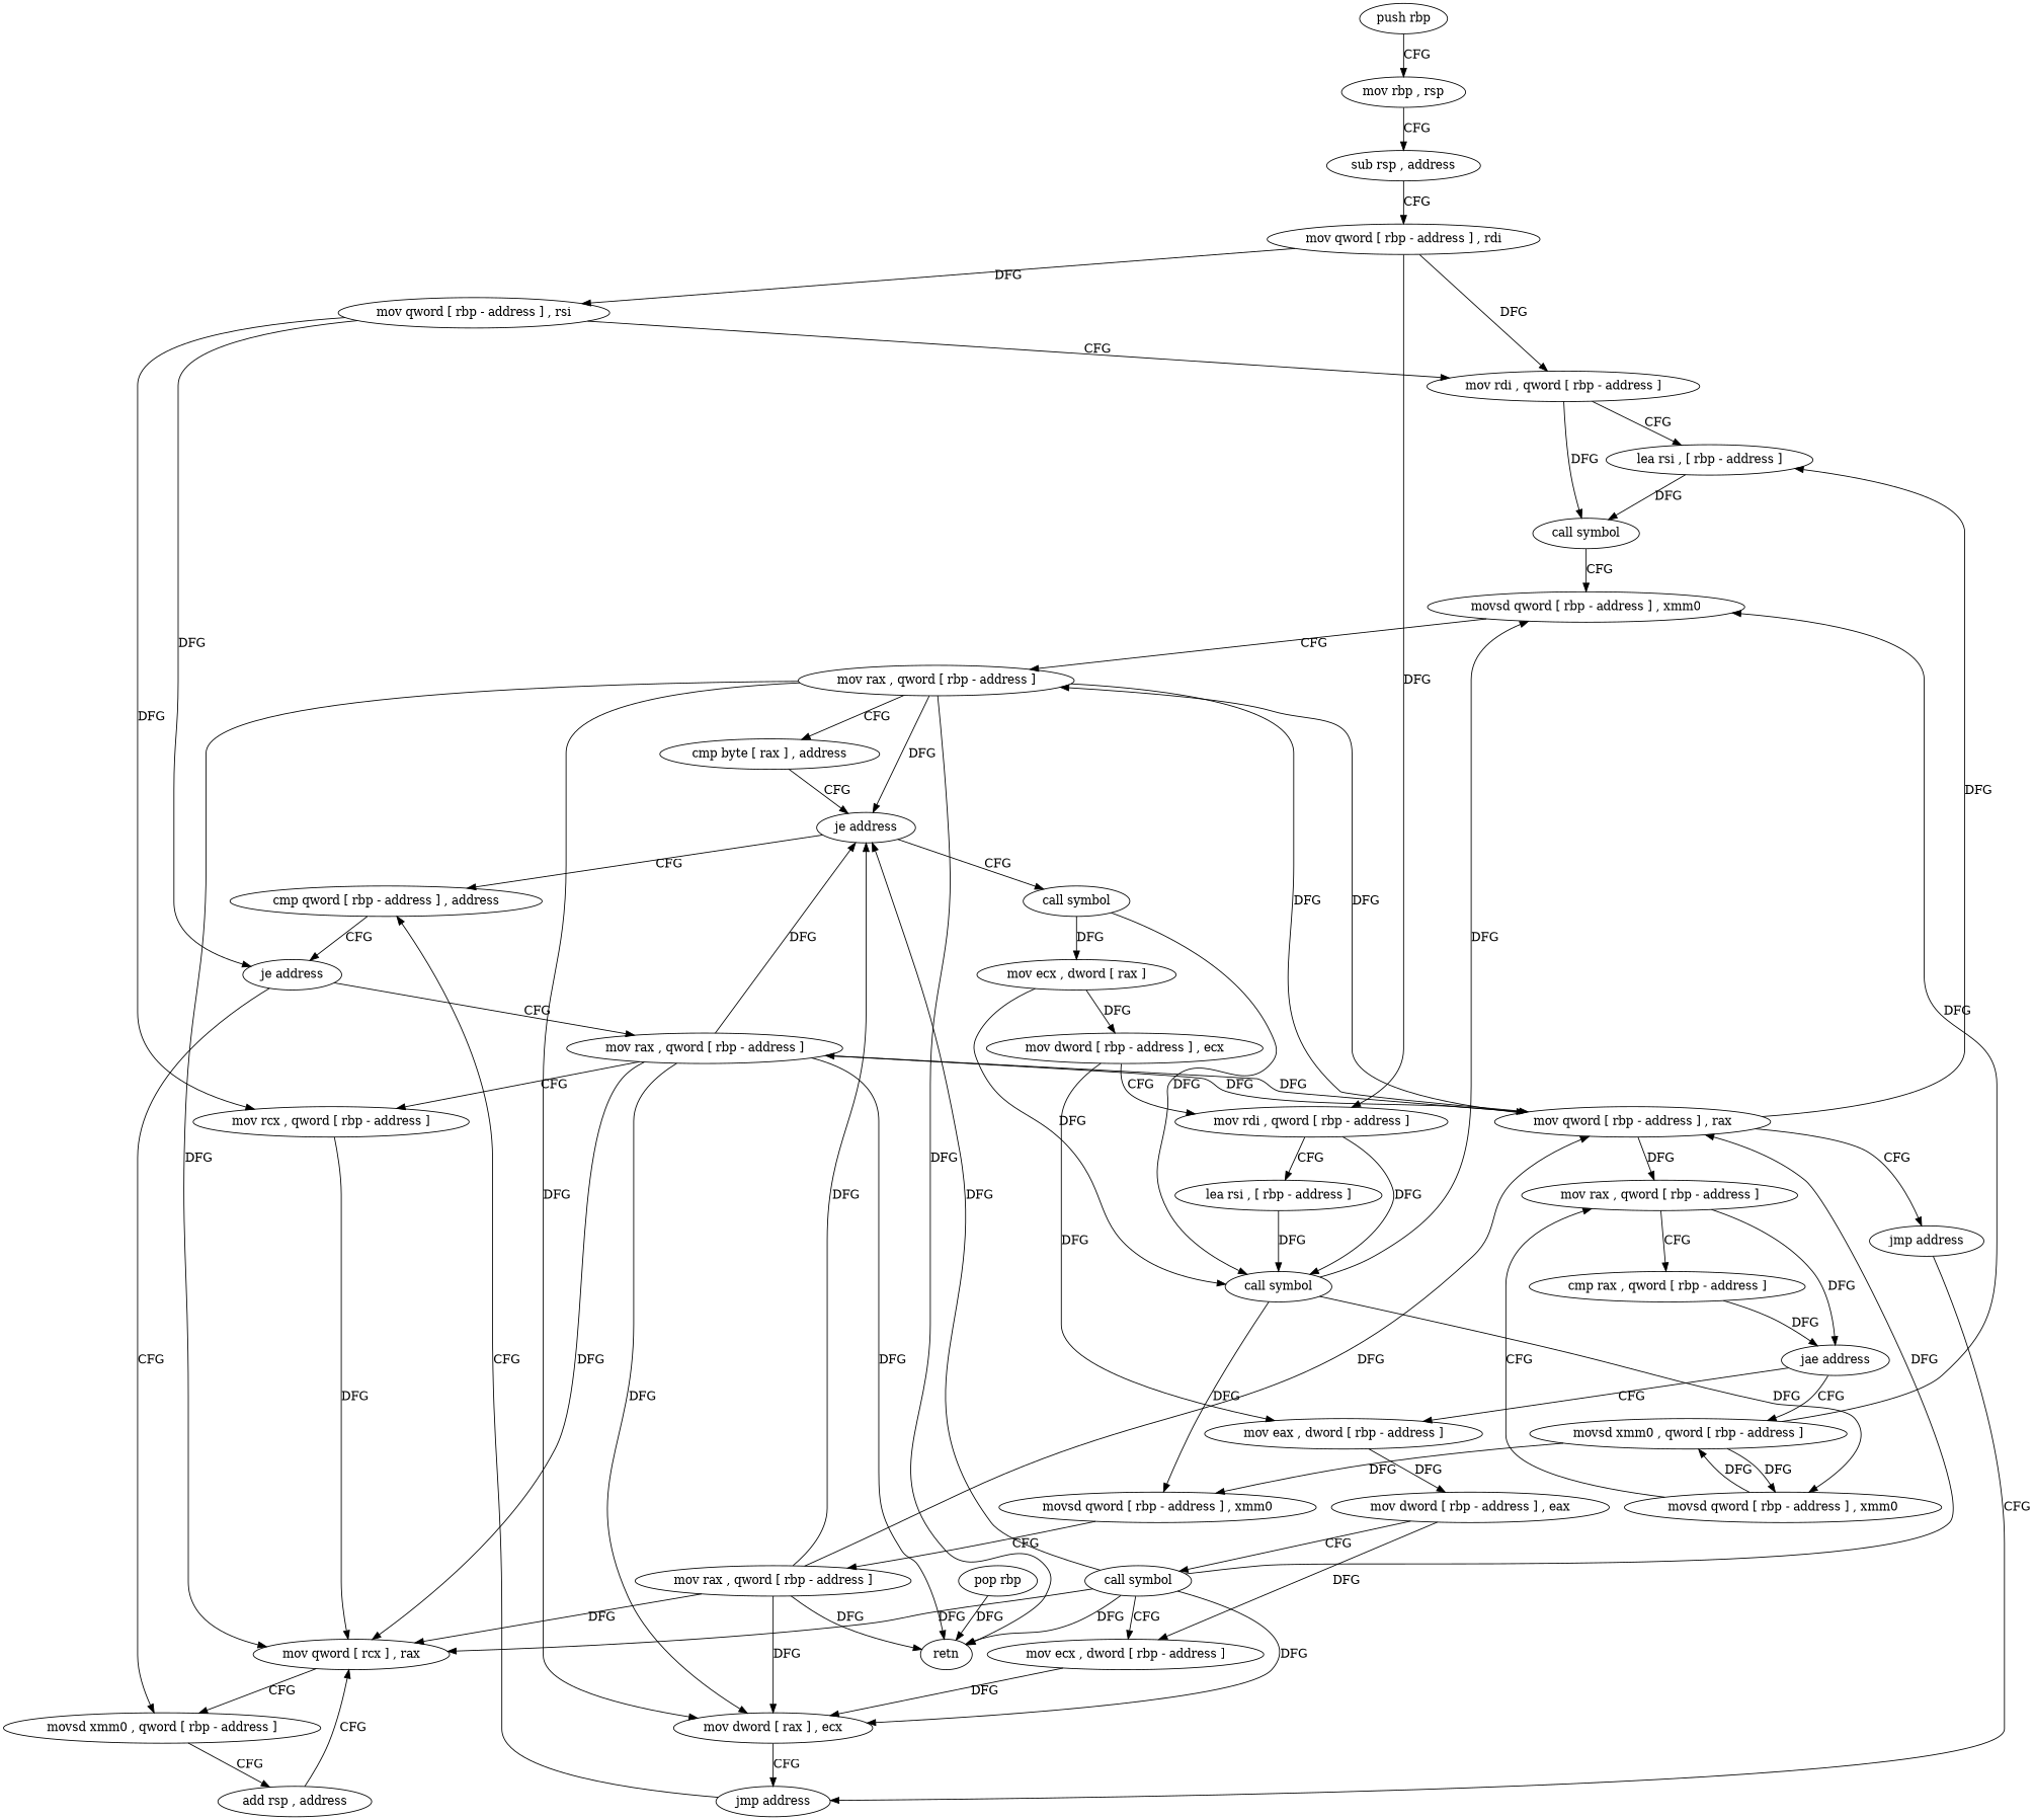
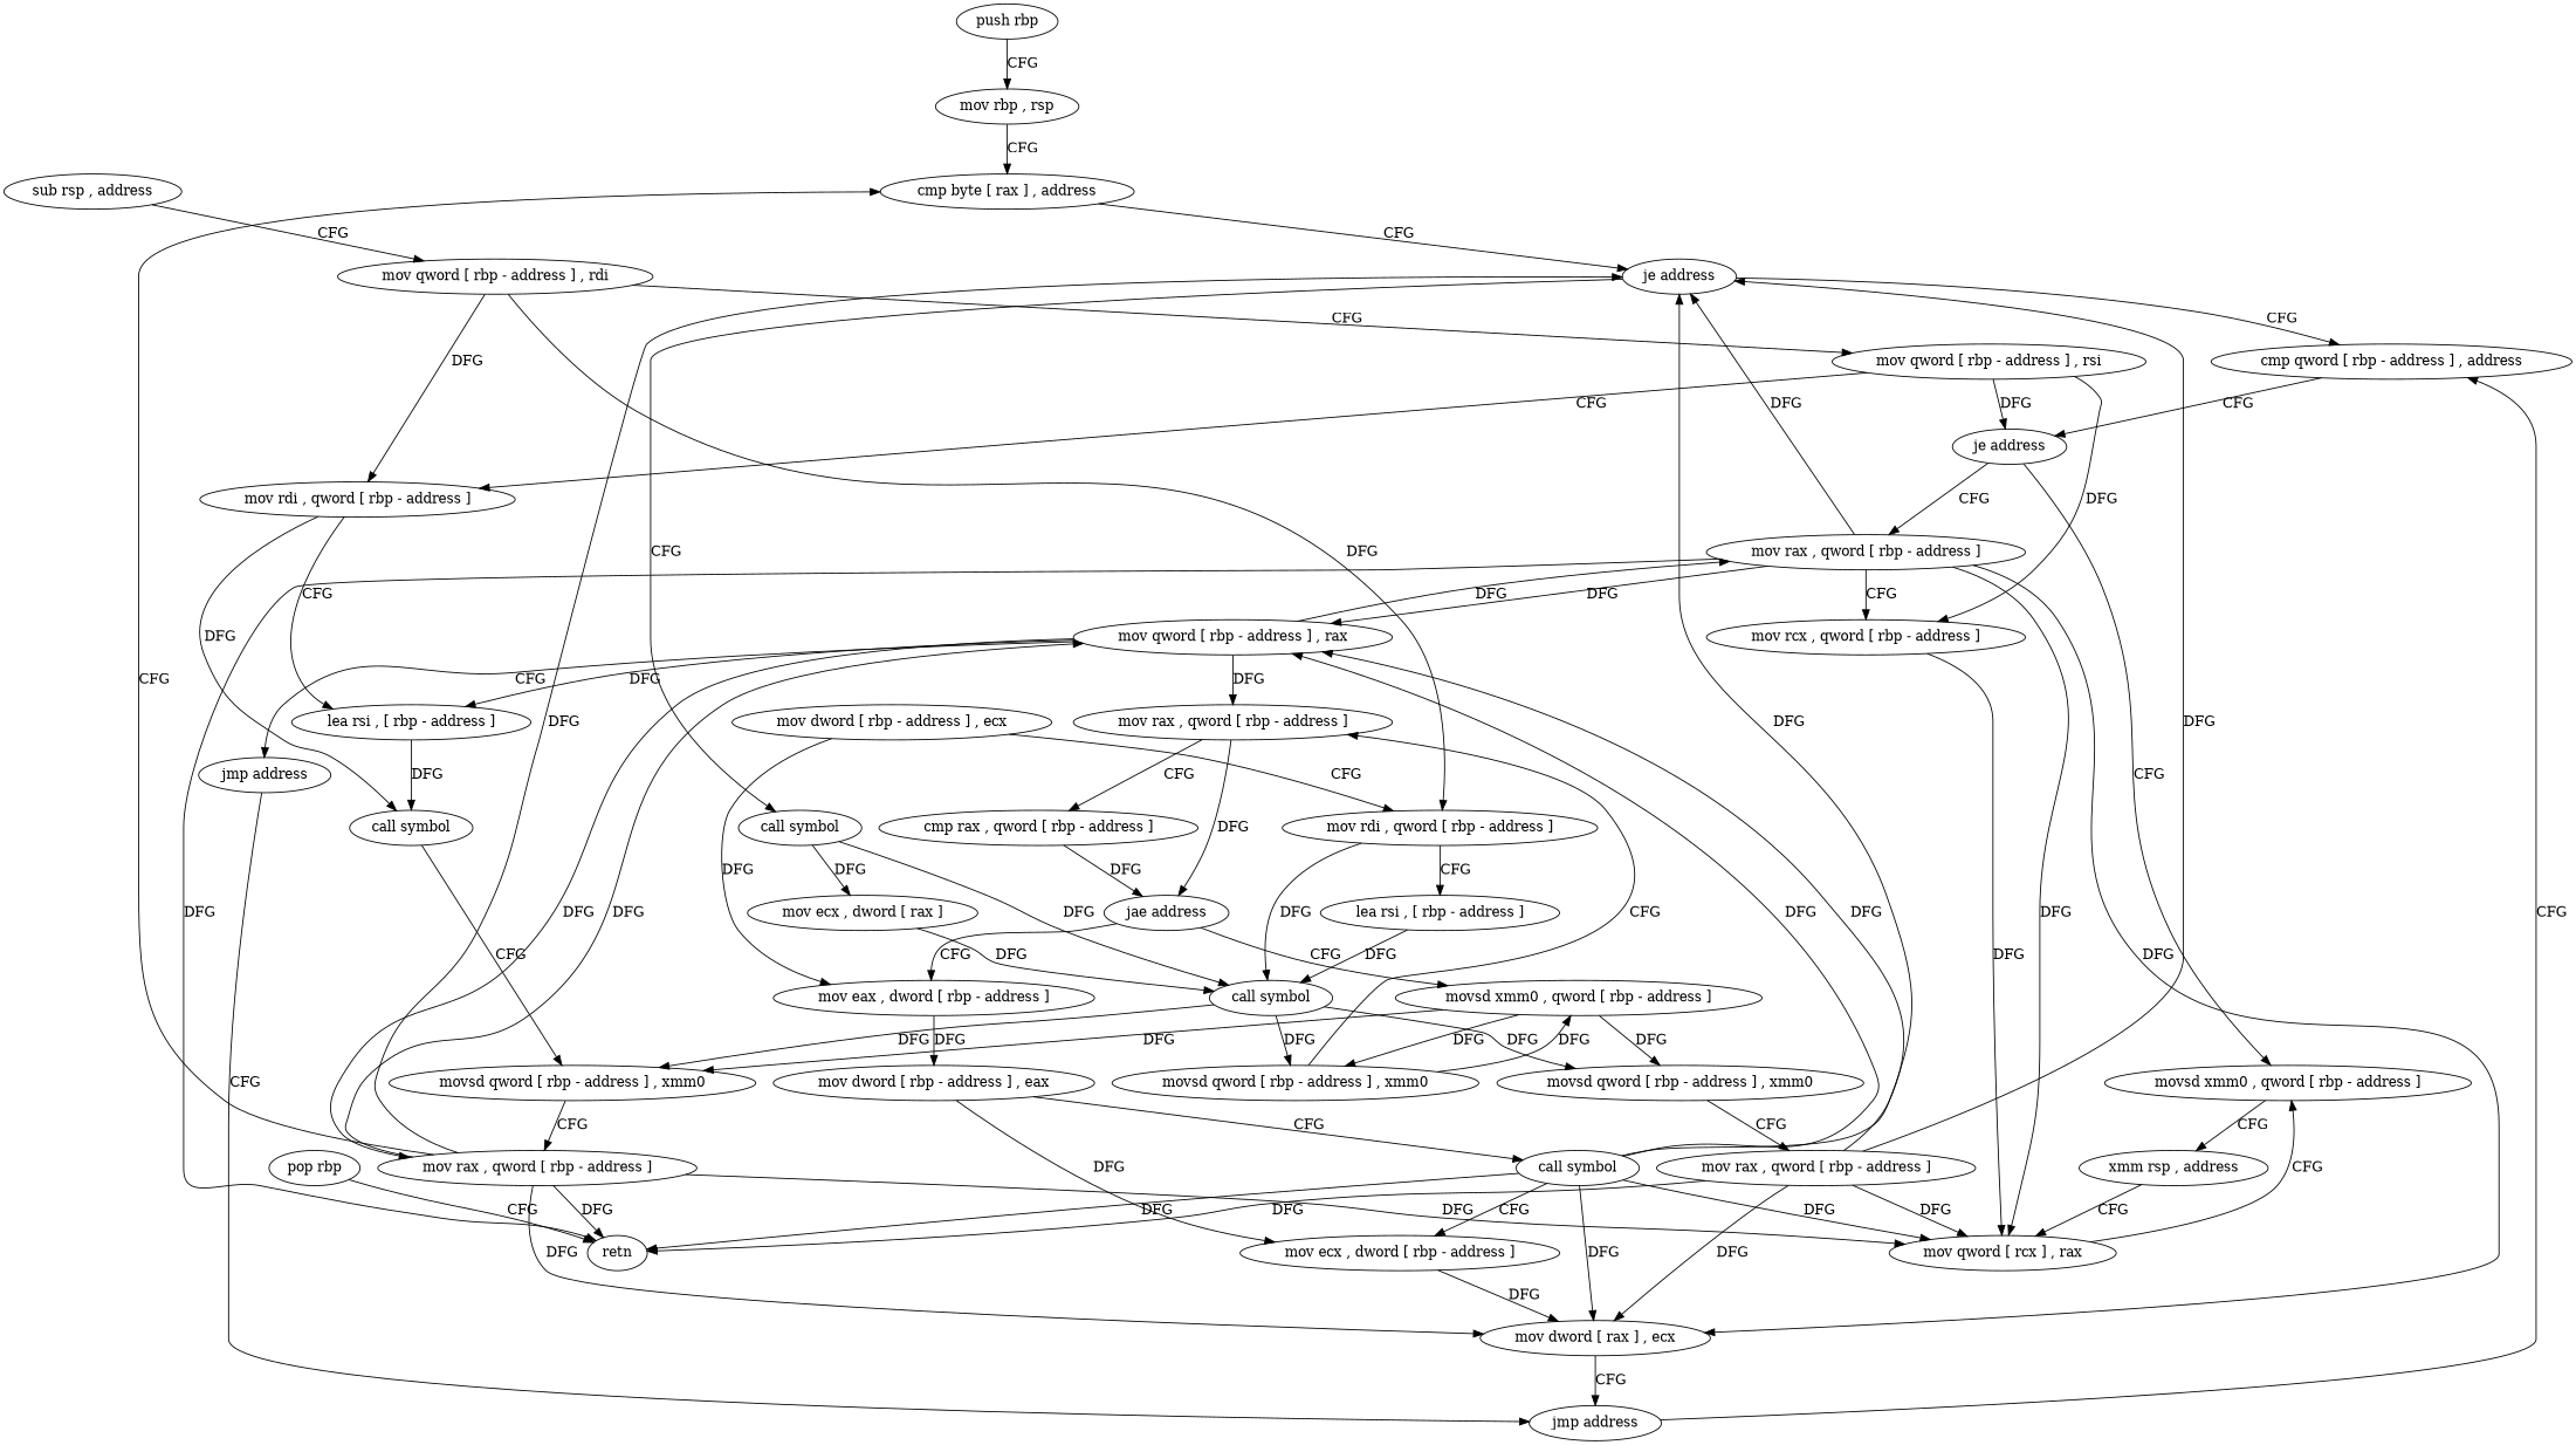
  digraph {
    n1 [label="push rbp"]
    n2 [label="mov rbp , rsp"]
    n3 [label="sub rsp , address"]
    n4 [label="mov qword [ rbp - address ] , rdi"]
    n5 [label="mov qword [ rbp - address ] , rsi"]
    n6 [label="mov rdi , qword [ rbp - address ]"]
    n7 [label="mov rdi , qword [ rbp - address ]"]
    n8 [label="je address"]
    n9 [label="mov rcx , qword [ rbp - address ]"]
    n10 [label="lea rsi , [ rbp - address ]"]
    n11 [label="call symbol"]
    n12 [label="call symbol"]
    n13 [label="lea rsi , [ rbp - address ]"]
    n14 [label="movsd xmm0 , qword [ rbp - address ]"]
    n15 [label="mov rax , qword [ rbp - address ]"]
    n16 [label="mov qword [ rcx ] , rax"]
    n17 [label="movsd qword [ rbp - address ] , xmm0"]
    n18 [label="mov rax , qword [ rbp - address ]"]
    n19 [label="cmp byte [ rax ] , address"]
    n20 [label="je address"]
    n21 [label=retn]
    n22 [label="mov dword [ rax ] , ecx"]
    n23 [label="mov qword [ rbp - address ] , rax"]
    n24 [label="cmp qword [ rbp - address ] , address"]
    n25 [label="call symbol"]
    n26 [label="jmp address"]
    n27 [label="mov rax , qword [ rbp - address ]"]
    n28 [label="jmp address"]
    n29 [label="mov ecx , dword [ rax ]"]
    n30 [label="mov dword [ rbp - address ] , ecx"]
    n31 [label="movsd qword [ rbp - address ] , xmm0"]
    n32 [label="movsd qword [ rbp - address ] , xmm0"]
-   n33 [label="add rsp , address"]
+   n33 [label="xmm rsp , address"]
    n34 [label="mov eax , dword [ rbp - address ]"]
    n35 [label="mov dword [ rbp - address ] , eax"]
    n36 [label="movsd xmm0 , qword [ rbp - address ]"]
    n37 [label="mov rax , qword [ rbp - address ]"]
    n38 [label="cmp rax , qword [ rbp - address ]"]
    n39 [label="jae address"]
    n40 [label="call symbol"]
    n41 [label="mov ecx , dword [ rbp - address ]"]
    n42 [label="pop rbp"]
    n1 -> n2 [label=CFG]
-   n2 -> n3 [label=CFG]
+   n2 -> n19 [label=CFG]
    n3 -> n4 [label=CFG]
-   n4 -> n5 [label=DFG]
+   n4 -> n5 [label=CFG]
    n4 -> n6 [label=DFG]
    n4 -> n7 [label=DFG]
    n5 -> n6 [label=CFG]
    n5 -> n8 [label=DFG]
    n5 -> n9 [label=DFG]
    n6 -> n10 [label=CFG]
    n6 -> n11 [label=DFG]
    n7 -> n12 [label=DFG]
    n7 -> n13 [label=CFG]
    n8 -> n14 [label=CFG]
    n8 -> n15 [label=CFG]
    n9 -> n16 [label=DFG]
    n10 -> n11 [label=DFG]
    n11 -> n17 [label=CFG]
    n12 -> n17 [label=DFG]
    n12 -> n31 [label=DFG]
    n12 -> n32 [label=DFG]
    n13 -> n12 [label=DFG]
    n14 -> n33 [label=CFG]
    n15 -> n9 [label=CFG]
    n15 -> n16 [label=DFG]
    n15 -> n20 [label=DFG]
    n15 -> n21 [label=DFG]
    n15 -> n22 [label=DFG]
    n15 -> n23 [label=DFG]
    n16 -> n14 [label=CFG]
    n17 -> n18 [label=CFG]
    n18 -> n16 [label=DFG]
    n18 -> n19 [label=CFG]
    n18 -> n20 [label=DFG]
    n18 -> n21 [label=DFG]
    n18 -> n22 [label=DFG]
    n18 -> n23 [label=DFG]
    n19 -> n20 [label=CFG]
    n20 -> n24 [label=CFG]
    n20 -> n25 [label=CFG]
    n22 -> n26 [label=CFG]
    n23 -> n10 [label=DFG]
    n23 -> n15 [label=DFG]
    n23 -> n18 [label=DFG]
    n23 -> n27 [label=DFG]
    n23 -> n28 [label=CFG]
    n24 -> n8 [label=CFG]
    n25 -> n12 [label=DFG]
    n25 -> n29 [label=DFG]
    n26 -> n24 [label=CFG]
    n27 -> n38 [label=CFG]
    n27 -> n39 [label=DFG]
    n28 -> n26 [label=CFG]
    n29 -> n12 [label=DFG]
-   n29 -> n30 [label=DFG]
    n30 -> n7 [label=CFG]
    n30 -> n34 [label=DFG]
    n31 -> n27 [label=CFG]
    n31 -> n36 [label=DFG]
    n32 -> n37 [label=CFG]
    n33 -> n16 [label=CFG]
    n34 -> n35 [label=DFG]
    n35 -> n40 [label=CFG]
    n35 -> n41 [label=DFG]
    n36 -> n17 [label=DFG]
    n36 -> n31 [label=DFG]
    n36 -> n32 [label=DFG]
    n37 -> n16 [label=DFG]
    n37 -> n20 [label=DFG]
    n37 -> n21 [label=DFG]
    n37 -> n22 [label=DFG]
    n37 -> n23 [label=DFG]
    n38 -> n39 [label=DFG]
    n39 -> n34 [label=CFG]
    n39 -> n36 [label=CFG]
    n40 -> n16 [label=DFG]
    n40 -> n20 [label=DFG]
    n40 -> n21 [label=DFG]
    n40 -> n22 [label=DFG]
    n40 -> n23 [label=DFG]
    n40 -> n41 [label=CFG]
    n41 -> n22 [label=DFG]
-   n42 -> n21 [label=DFG]
+   n42 -> n21 [label=CFG]
  }
